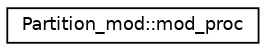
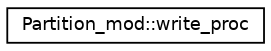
  digraph {
    rankdir=LR
    fontname="DejaVu Sans"
-   n1 [color=black fillcolor=white fontname="DejaVu Sans" fontsize=10 height=0.2 label="Partition_mod::mod_proc" shape=record style=filled width=0.4]
+   n1 [color=black fillcolor=white fontname="DejaVu Sans" fontsize=10 height=0.2 label="Partition_mod::write_proc" shape=record style=filled width=0.4]
  }
